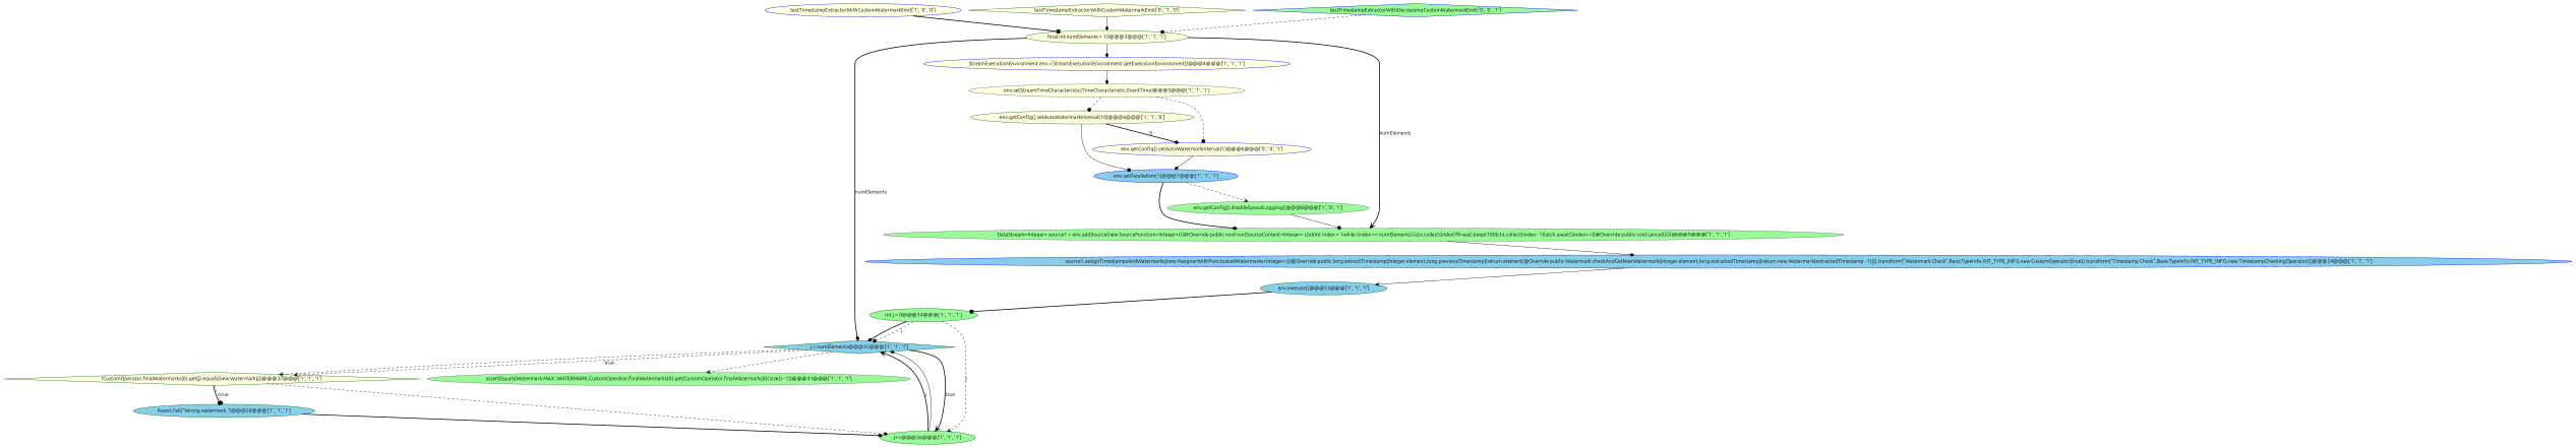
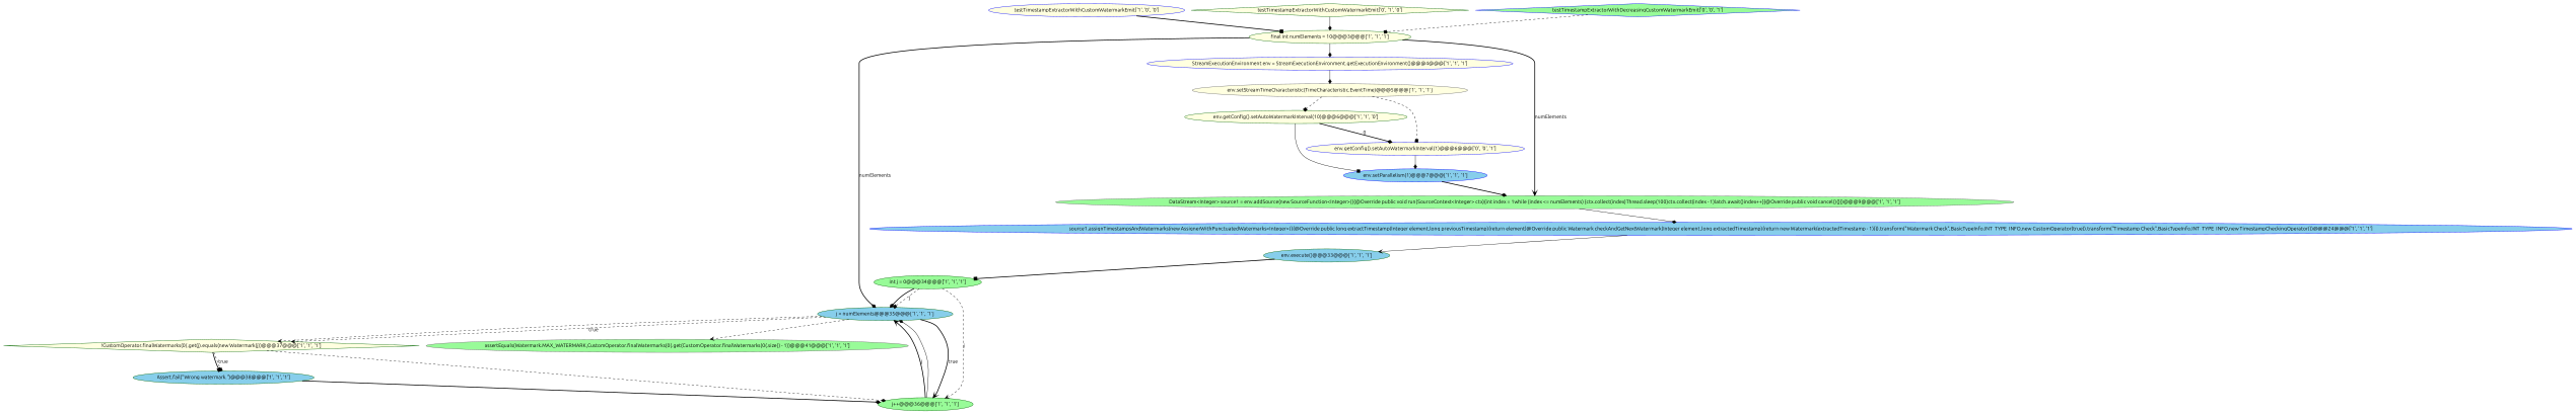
  digraph {
    fontname=Ubuntu
    node [color=darkgreen fillcolor=lightyellow fontname=Ubuntu shape=ellipse style=filled]
    edge [arrowhead=diamond fontname=Ubuntu style=bold]
    n1 [color=blue label="testTimestampExtractorWithCustomWatermarkEmit['1', '0', '0']"]
    n2 [label="final int numElements = 10@@@3@@@['1', '1', '1']"]
-   n3 [fillcolor=skyblue label="j < numElements@@@35@@@['1', '1', '1']" shape=diamond]
+   n3 [fillcolor=skyblue label="j < numElements@@@35@@@['1', '1', '1']"]
    n4 [color=blue label="StreamExecutionEnvironment env = StreamExecutionEnvironment.getExecutionEnvironment()@@@4@@@['1', '1', '1']"]
    n5 [color=gray40 fillcolor=palegreen label="DataStream<Integer> source1 = env.addSource(new SourceFunction<Integer>(){@Override public void run(SourceContext<Integer> ctx){int index = 1while (index <= numElements) {ctx.collect(index)Thread.sleep(100)ctx.collect(index - 1)latch.await()index++}}@Override public void cancel(){}})@@@9@@@['1', '1', '1']"]
    n6 [label="testTimestampExtractorWithCustomWatermarkEmit['0', '1', '0']" shape=diamond]
    n7 [fillcolor=skyblue label="Assert.fail(\"Wrong watermark.\")@@@38@@@['1', '1', '1']"]
    n8 [fillcolor=palegreen label="j++@@@36@@@['1', '1', '1']"]
    n9 [color=gray40 label="env.setStreamTimeCharacteristic(TimeCharacteristic.EventTime)@@@5@@@['1', '1', '1']"]
    n10 [label="env.getConfig().setAutoWatermarkInterval(10)@@@6@@@['1', '1', '0']"]
    n11 [color=blue label="env.getConfig().setAutoWatermarkInterval(1)@@@6@@@['0', '0', '1']"]
    n12 [color=blue fillcolor=skyblue label="env.setParallelism(1)@@@7@@@['1', '1', '1']"]
-   n13 [color=gray40 fillcolor=palegreen label="env.getConfig().disableSysoutLogging()@@@8@@@['1', '0', '1']"]
    n14 [label="!CustomOperator.finalWatermarks(0(.get(j).equals(new Watermark(j))@@@37@@@['1', '1', '1']" shape=diamond]
    n15 [fillcolor=palegreen label="int j = 0@@@34@@@['1', '1', '1']"]
    n16 [color=gray40 fillcolor=palegreen label="assertEquals(Watermark.MAX_WATERMARK,CustomOperator.finalWatermarks(0(.get(CustomOperator.finalWatermarks(0(.size() - 1))@@@41@@@['1', '1', '1']"]
    n17 [color=blue fillcolor=skyblue label="source1.assignTimestampsAndWatermarks(new AssignerWithPunctuatedWatermarks<Integer>(){@Override public long extractTimestamp(Integer element,long previousTimestamp){return element}@Override public Watermark checkAndGetNextWatermark(Integer element,long extractedTimestamp){return new Watermark(extractedTimestamp - 1)}}).transform(\"Watermark Check\",BasicTypeInfo.INT_TYPE_INFO,new CustomOperator(true)).transform(\"Timestamp Check\",BasicTypeInfo.INT_TYPE_INFO,new TimestampCheckingOperator())@@@24@@@['1', '1', '1']"]
    n18 [color=blue fillcolor=palegreen label="testTimestampExtractorWithDecreasingCustomWatermarkEmit['0', '0', '1']" shape=diamond]
    n19 [fillcolor=skyblue label="env.execute()@@@33@@@['1', '1', '1']"]
    n1 -> n2 [arrowhead=box]
    n2 -> n3 [label=numElements]
    n2 -> n4 [style=solid]
    n2 -> n5 [arrowhead=vee label=numElements]
    n3 -> n8 [arrowhead=vee label=true]
    n3 -> n14 [arrowhead=vee style=dashed]
    n3 -> n14 [arrowhead=vee label=true style=dashed]
    n3 -> n16 [arrowhead=vee style=dashed]
    n4 -> n9 [style=solid]
    n5 -> n17 [style=solid]
    n6 -> n2 [style=solid]
    n7 -> n8
    n8 -> n3 [arrowhead=vee label=j]
    n8 -> n3 [style=solid]
    n9 -> n10 [arrowhead=box style=dashed]
    n9 -> n11 [arrowhead=box style=dashed]
    n10 -> n11 [label=0]
    n10 -> n12 [arrowhead=box style=solid]
    n11 -> n12 [style=solid]
    n12 -> n5
-   n12 -> n13 [arrowhead=vee style=dashed]
-   n13 -> n5 [arrowhead=box style=solid]
    n14 -> n7 [arrowhead=box]
    n14 -> n7 [arrowhead=box label=true style=dashed]
    n14 -> n8 [style=dashed]
    n15 -> n3 [arrowhead=box label=j style=dashed]
    n15 -> n3
    n15 -> n8 [arrowhead=vee label=j style=dashed]
    n17 -> n19 [arrowhead=vee style=solid]
    n18 -> n2 [arrowhead=box style=dashed]
    n19 -> n15 [arrowhead=box]
  }
